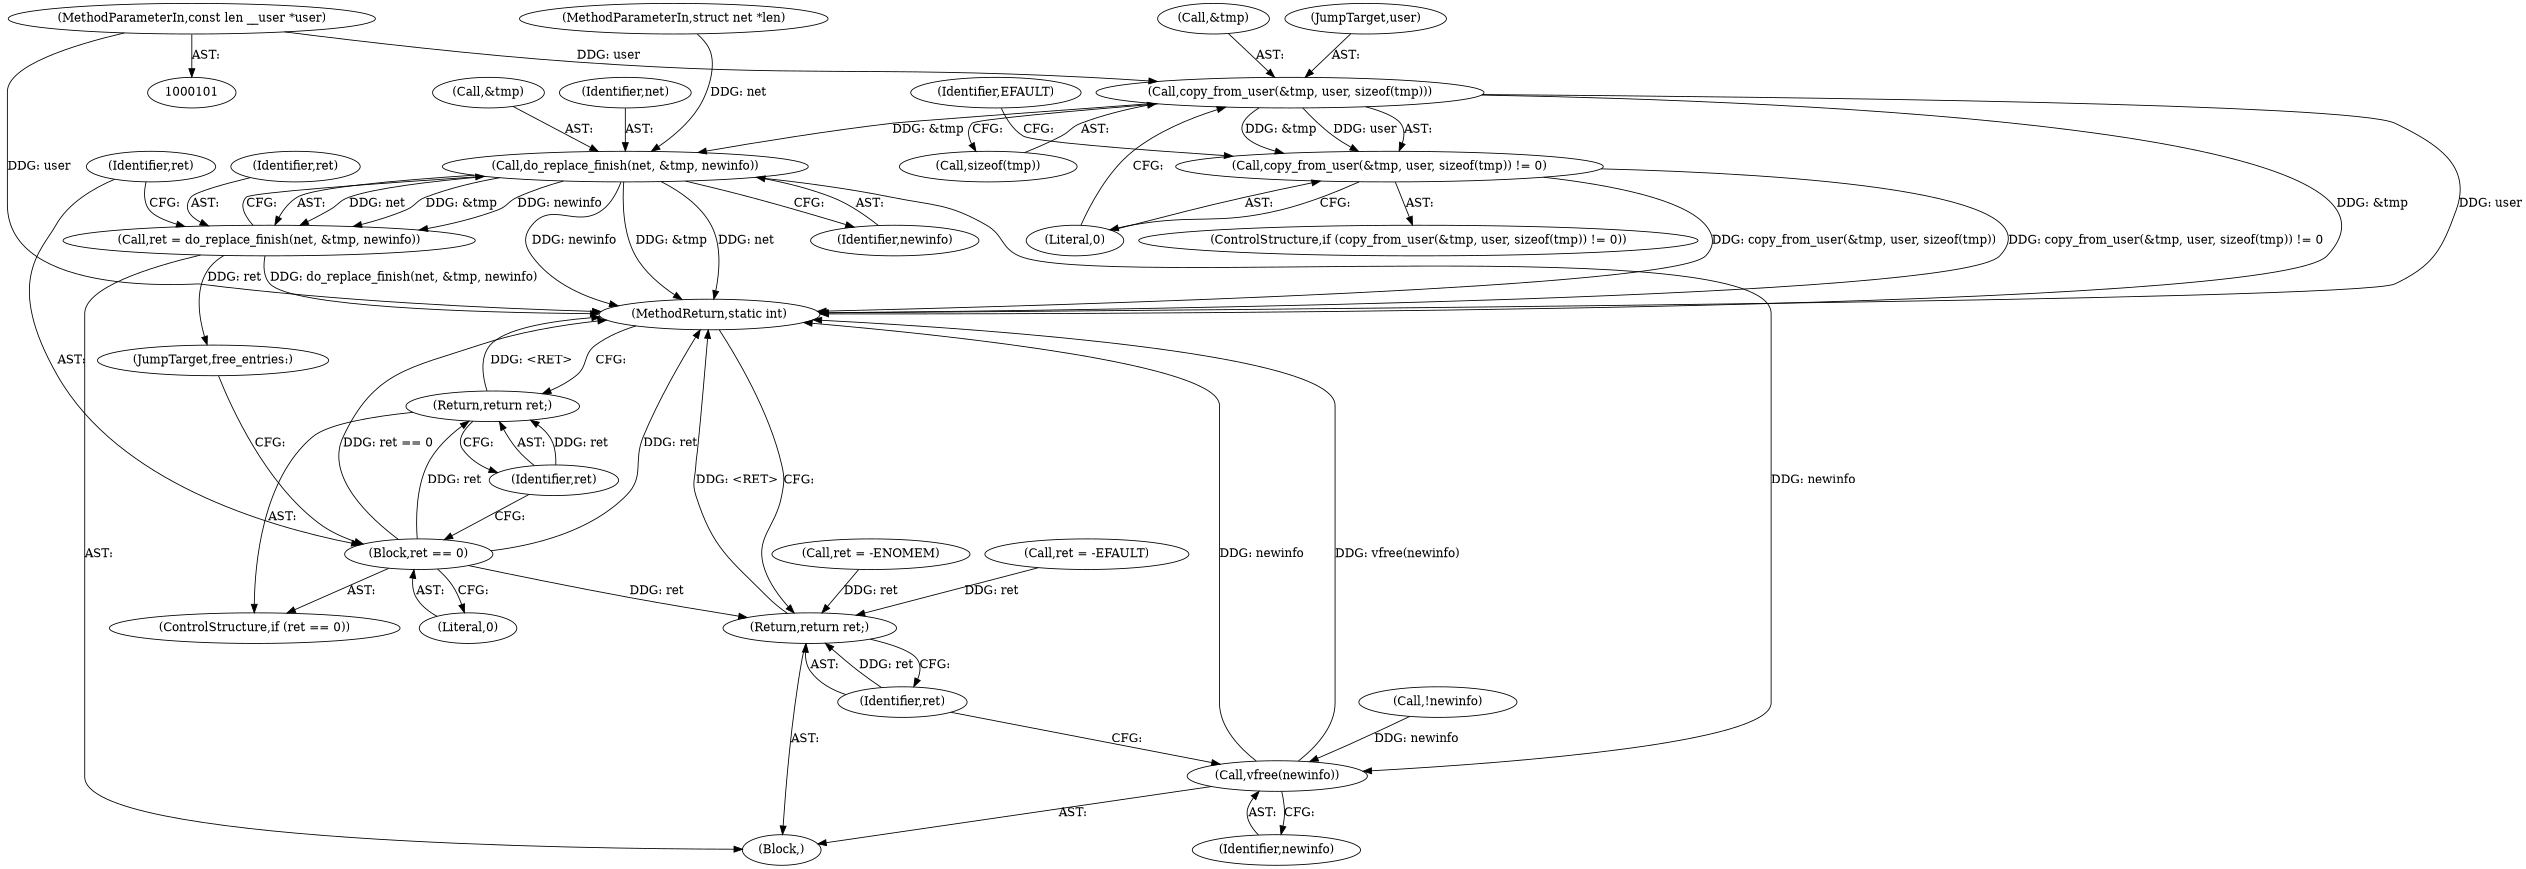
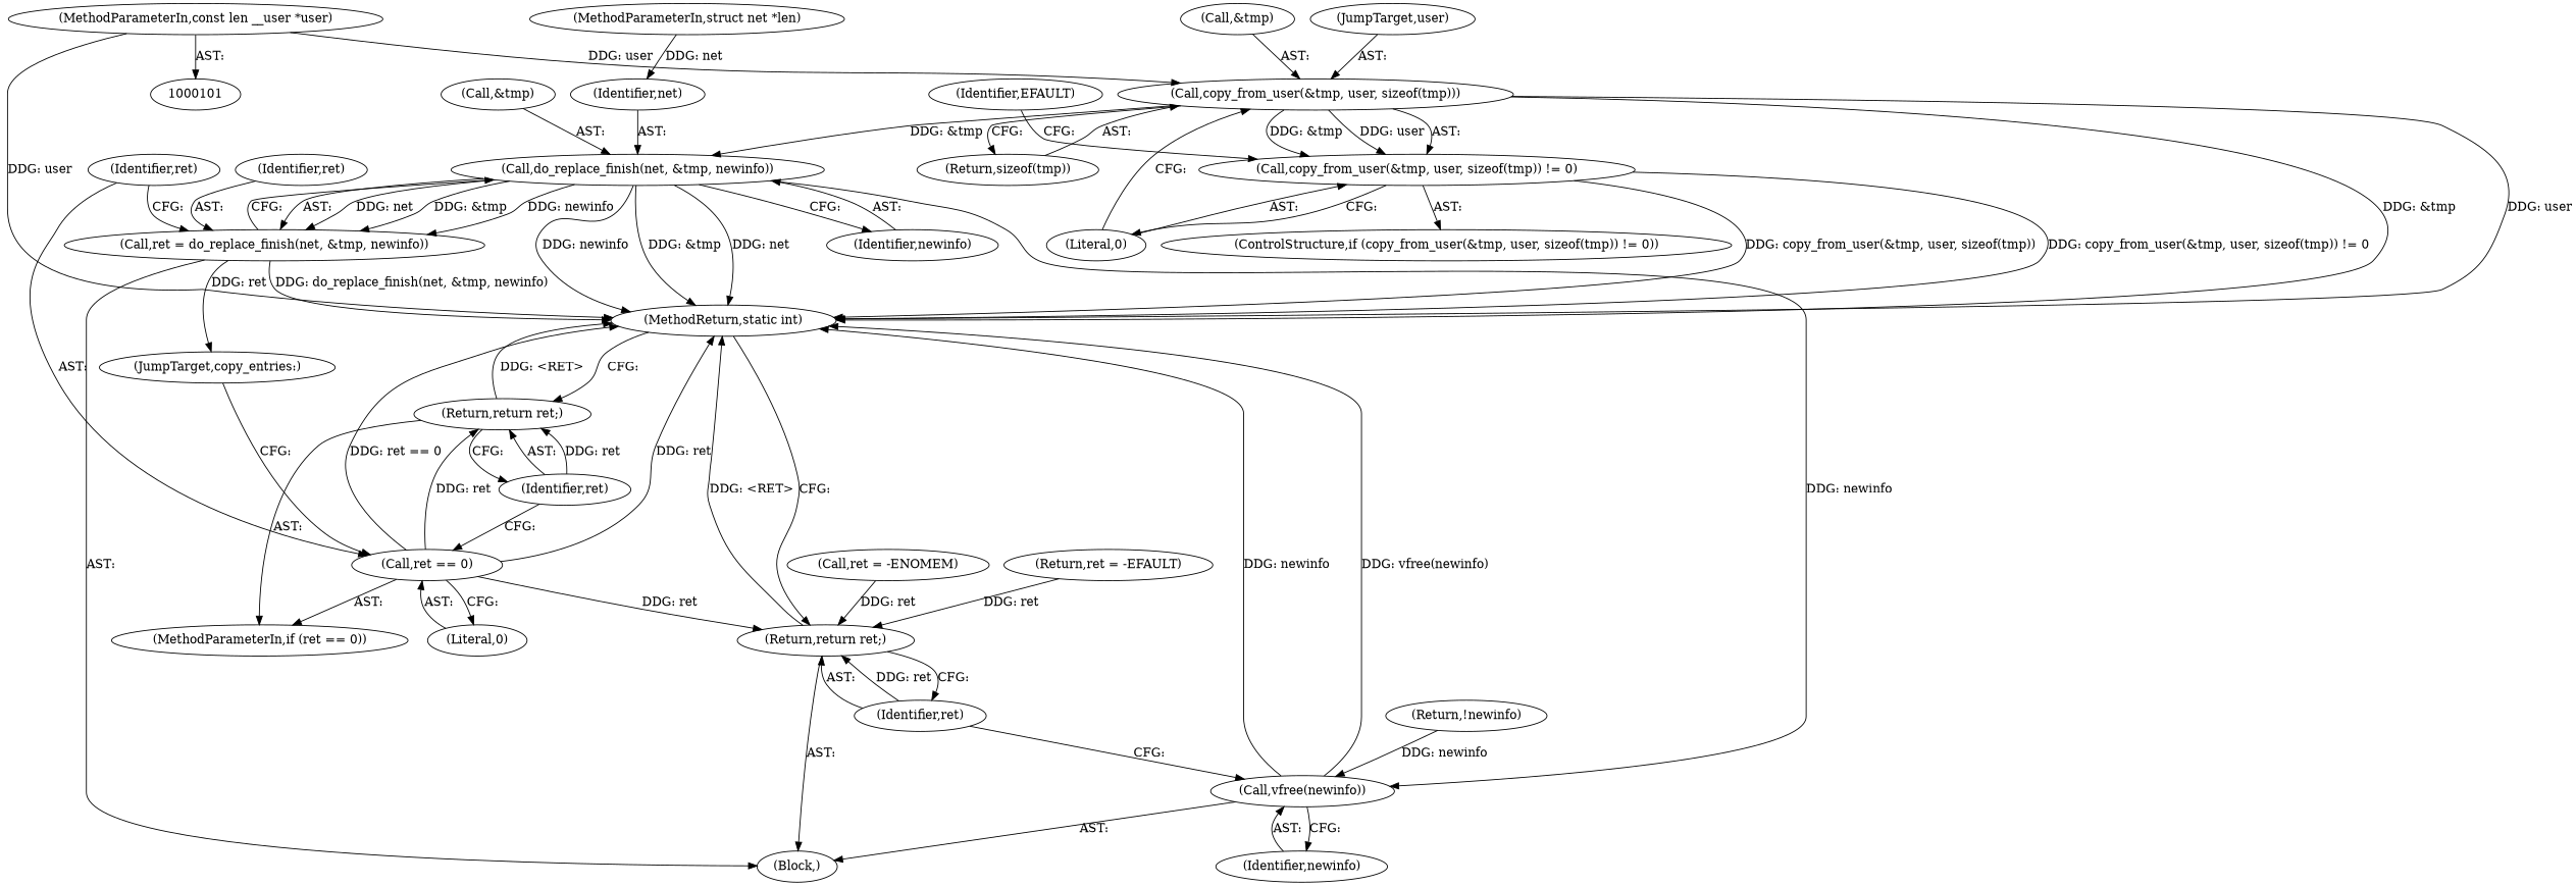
  digraph {
    n1 [label="(MethodParameterIn,const len __user *user)"]
    n2 [label="(Call,copy_from_user(&tmp, user, sizeof(tmp)))"]
    n3 [label="(MethodReturn,static int)"]
    1000101
    n5 [label="(Call,copy_from_user(&tmp, user, sizeof(tmp)) != 0)"]
    n6 [label="(Call,do_replace_finish(net, &tmp, newinfo))"]
-   n7 [label="(Call,sizeof(tmp))"]
+   n7 [label="(Return,sizeof(tmp))"]
    n8 [label="(Return,return ret;)"]
    n9 [label="(Return,return ret;)"]
    n10 [label="(ControlStructure,if (copy_from_user(&tmp, user, sizeof(tmp)) != 0))"]
    n11 [label="(Literal,0)"]
    n12 [label="(Call,ret = do_replace_finish(net, &tmp, newinfo))"]
    n13 [label="(Call,vfree(newinfo))"]
    n14 [label="(Identifier,newinfo)"]
    n15 [label="(Block,)"]
-   n16 [label="(JumpTarget,free_entries:)"]
+   n16 [label="(JumpTarget,copy_entries:)"]
    n17 [label="(Identifier,newinfo)"]
-   n18 [label="(Block,ret == 0)"]
+   n18 [label="(Call,ret == 0)"]
    n19 [label="(Literal,0)"]
-   n20 [label="(ControlStructure,if (ret == 0))"]
+   n20 [label="(MethodParameterIn,if (ret == 0))"]
    n21 [label="(Identifier,ret)"]
    n22 [label="(Identifier,ret)"]
    n23 [label="(JumpTarget,user)"]
    n24 [label="(Identifier,net)"]
    n25 [label="(Call,&tmp)"]
    n26 [label="(Call,&tmp)"]
-   n27 [label="(Call,ret = -EFAULT)"]
-   n28 [label="(Call,!newinfo)"]
+   n27 [label="(Return,ret = -EFAULT)"]
+   n28 [label="(Return,!newinfo)"]
    n29 [label="(Identifier,ret)"]
    n30 [label="(MethodParameterIn,struct net *len)"]
    n31 [label="(Identifier,ret)"]
    n32 [label="(Call,ret = -ENOMEM)"]
    n33 [label="(Identifier,EFAULT)"]
    n1 -> n2 [label="DDG: user"]
    n1 -> n3 [label="DDG: user"]
    n1 -> 1000101 [label="AST: "]
    n2 -> n3 [label="DDG: user"]
    n2 -> n3 [label="DDG: &tmp"]
    n2 -> n5 [label="AST: "]
    n2 -> n5 [label="DDG: &tmp"]
    n2 -> n5 [label="DDG: user"]
    n2 -> n6 [label="DDG: &tmp"]
    n2 -> n7 [label="CFG: "]
    n3 -> n8 [label="CFG: "]
    n3 -> n9 [label="CFG: "]
    n5 -> n3 [label="DDG: copy_from_user(&tmp, user, sizeof(tmp))"]
    n5 -> n3 [label="DDG: copy_from_user(&tmp, user, sizeof(tmp)) != 0"]
    n5 -> n10 [label="AST: "]
    n5 -> n11 [label="CFG: "]
    n6 -> n3 [label="DDG: net"]
    n6 -> n3 [label="DDG: newinfo"]
    n6 -> n3 [label="DDG: &tmp"]
    n6 -> n12 [label="AST: "]
    n6 -> n12 [label="DDG: net"]
    n6 -> n12 [label="DDG: &tmp"]
    n6 -> n12 [label="DDG: newinfo"]
    n6 -> n13 [label="DDG: newinfo"]
    n6 -> n14 [label="CFG: "]
    n7 -> n2 [label="AST: "]
    n8 -> n3 [label="DDG: <RET>"]
    n8 -> n20 [label="AST: "]
    n8 -> n21 [label="CFG: "]
    n9 -> n3 [label="DDG: <RET>"]
    n9 -> n15 [label="AST: "]
    n9 -> n22 [label="CFG: "]
    n11 -> n2 [label="CFG: "]
    n11 -> n5 [label="AST: "]
    n12 -> n3 [label="DDG: do_replace_finish(net, &tmp, newinfo)"]
    n12 -> n6 [label="CFG: "]
    n12 -> n15 [label="AST: "]
    n12 -> n16 [label="DDG: ret"]
    n13 -> n3 [label="DDG: newinfo"]
    n13 -> n3 [label="DDG: vfree(newinfo)"]
    n13 -> n15 [label="AST: "]
    n13 -> n17 [label="CFG: "]
    n14 -> n6 [label="AST: "]
    n16 -> n18 [label="CFG: "]
    n17 -> n13 [label="AST: "]
    n18 -> n3 [label="DDG: ret == 0"]
    n18 -> n3 [label="DDG: ret"]
    n18 -> n8 [label="DDG: ret"]
    n18 -> n9 [label="DDG: ret"]
    n18 -> n19 [label="CFG: "]
    n18 -> n20 [label="AST: "]
    n19 -> n18 [label="AST: "]
    n21 -> n8 [label="AST: "]
    n21 -> n8 [label="DDG: ret"]
    n21 -> n18 [label="CFG: "]
    n22 -> n9 [label="AST: "]
    n22 -> n9 [label="DDG: ret"]
    n22 -> n13 [label="CFG: "]
    n23 -> n2 [label="AST: "]
    n24 -> n6 [label="AST: "]
    n25 -> n6 [label="AST: "]
    n26 -> n2 [label="AST: "]
    n27 -> n9 [label="DDG: ret"]
    n28 -> n13 [label="DDG: newinfo"]
    n29 -> n12 [label="CFG: "]
    n29 -> n18 [label="AST: "]
-   n30 -> n6 [label="DDG: net"]
+   n30 -> n24 [label="DDG: net"]
    n31 -> n12 [label="AST: "]
    n32 -> n9 [label="DDG: ret"]
    n33 -> n5 [label="CFG: "]
  }
